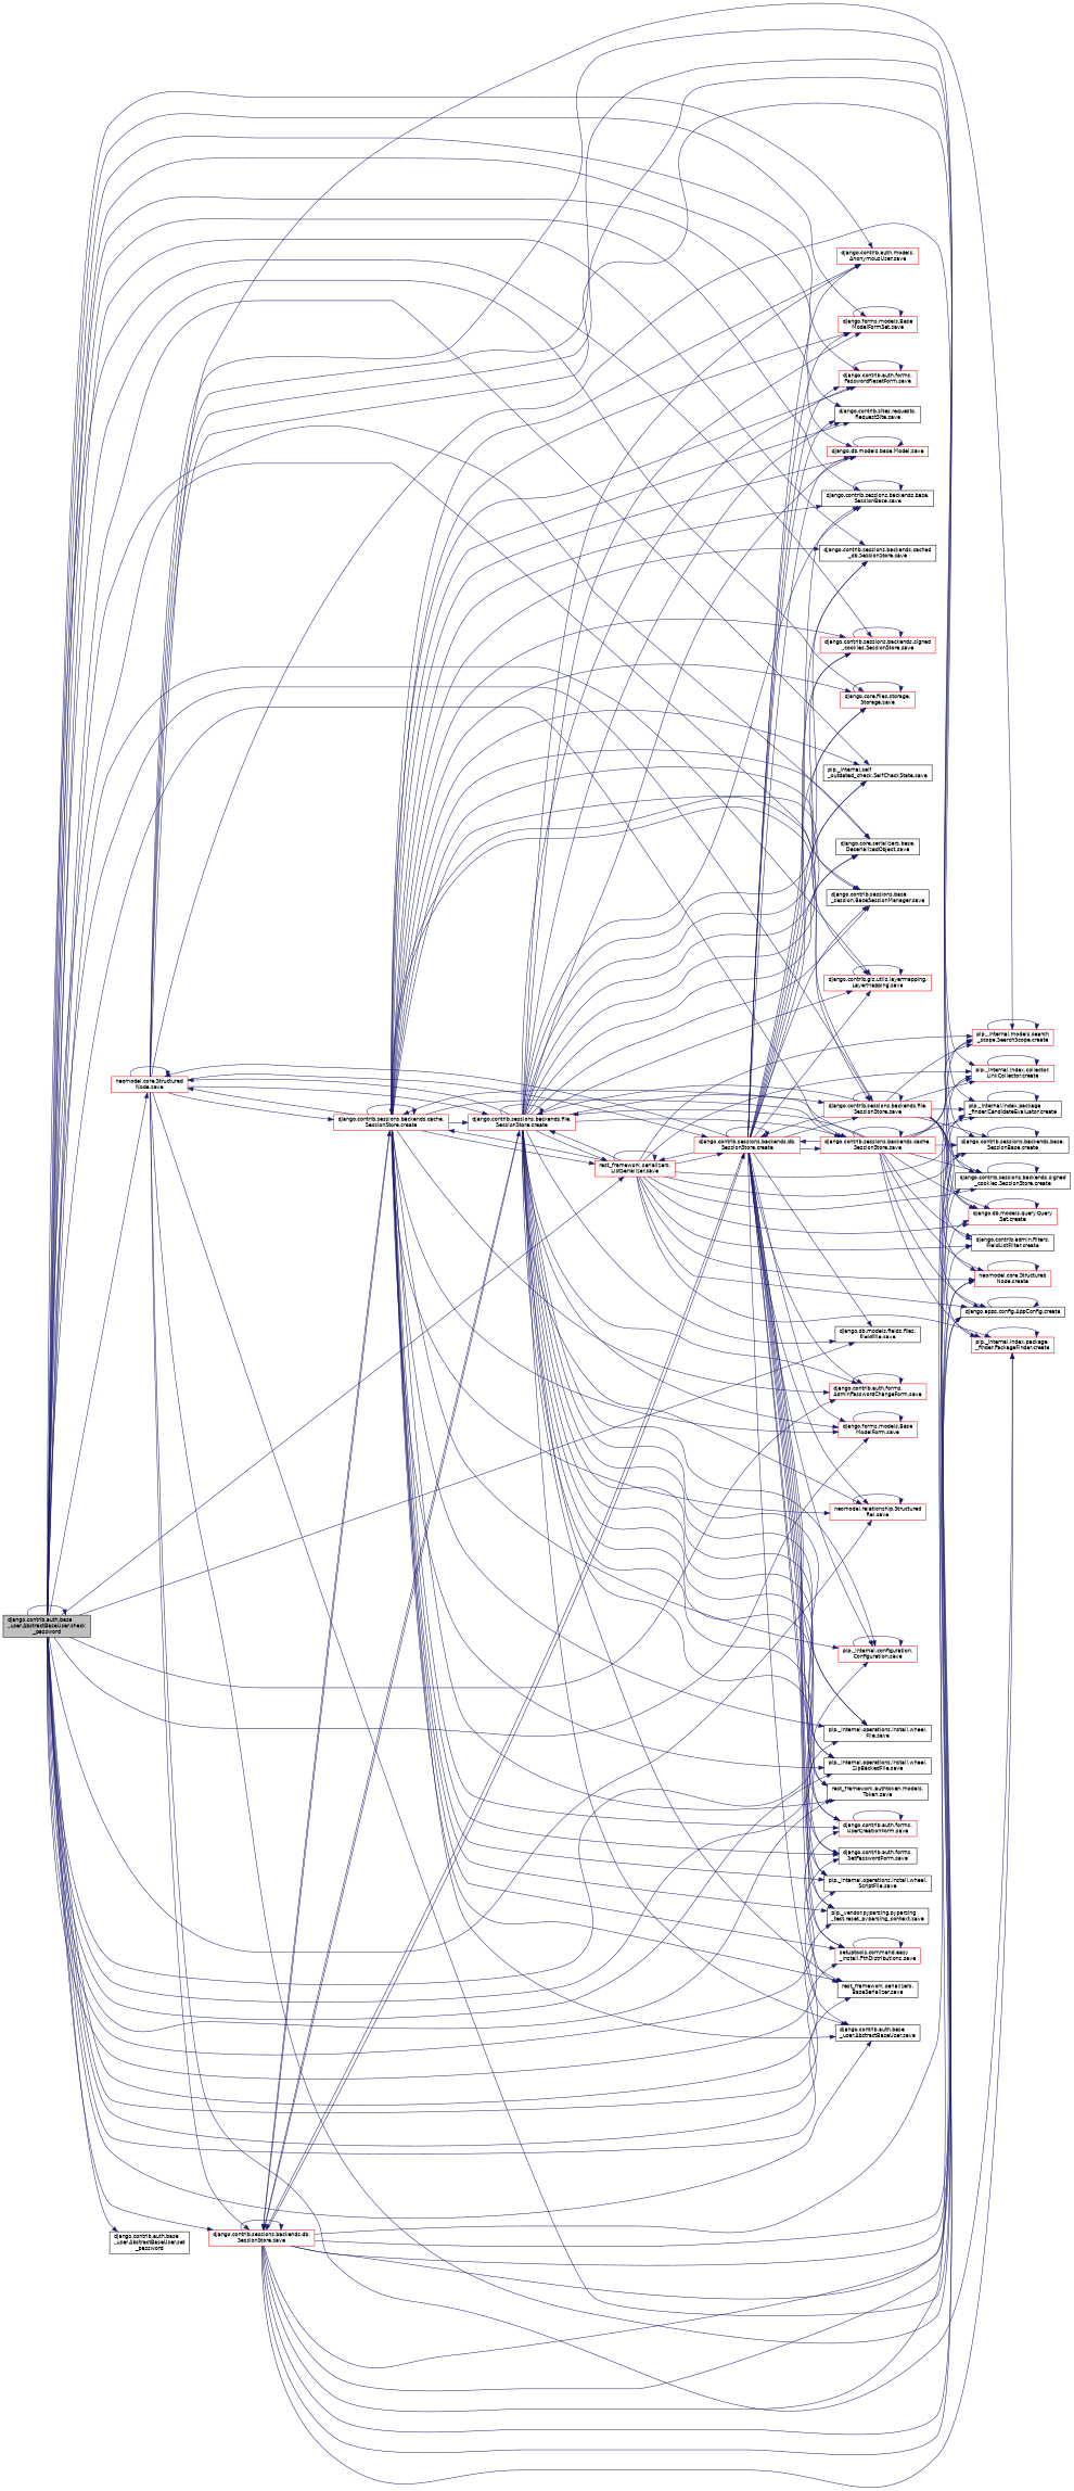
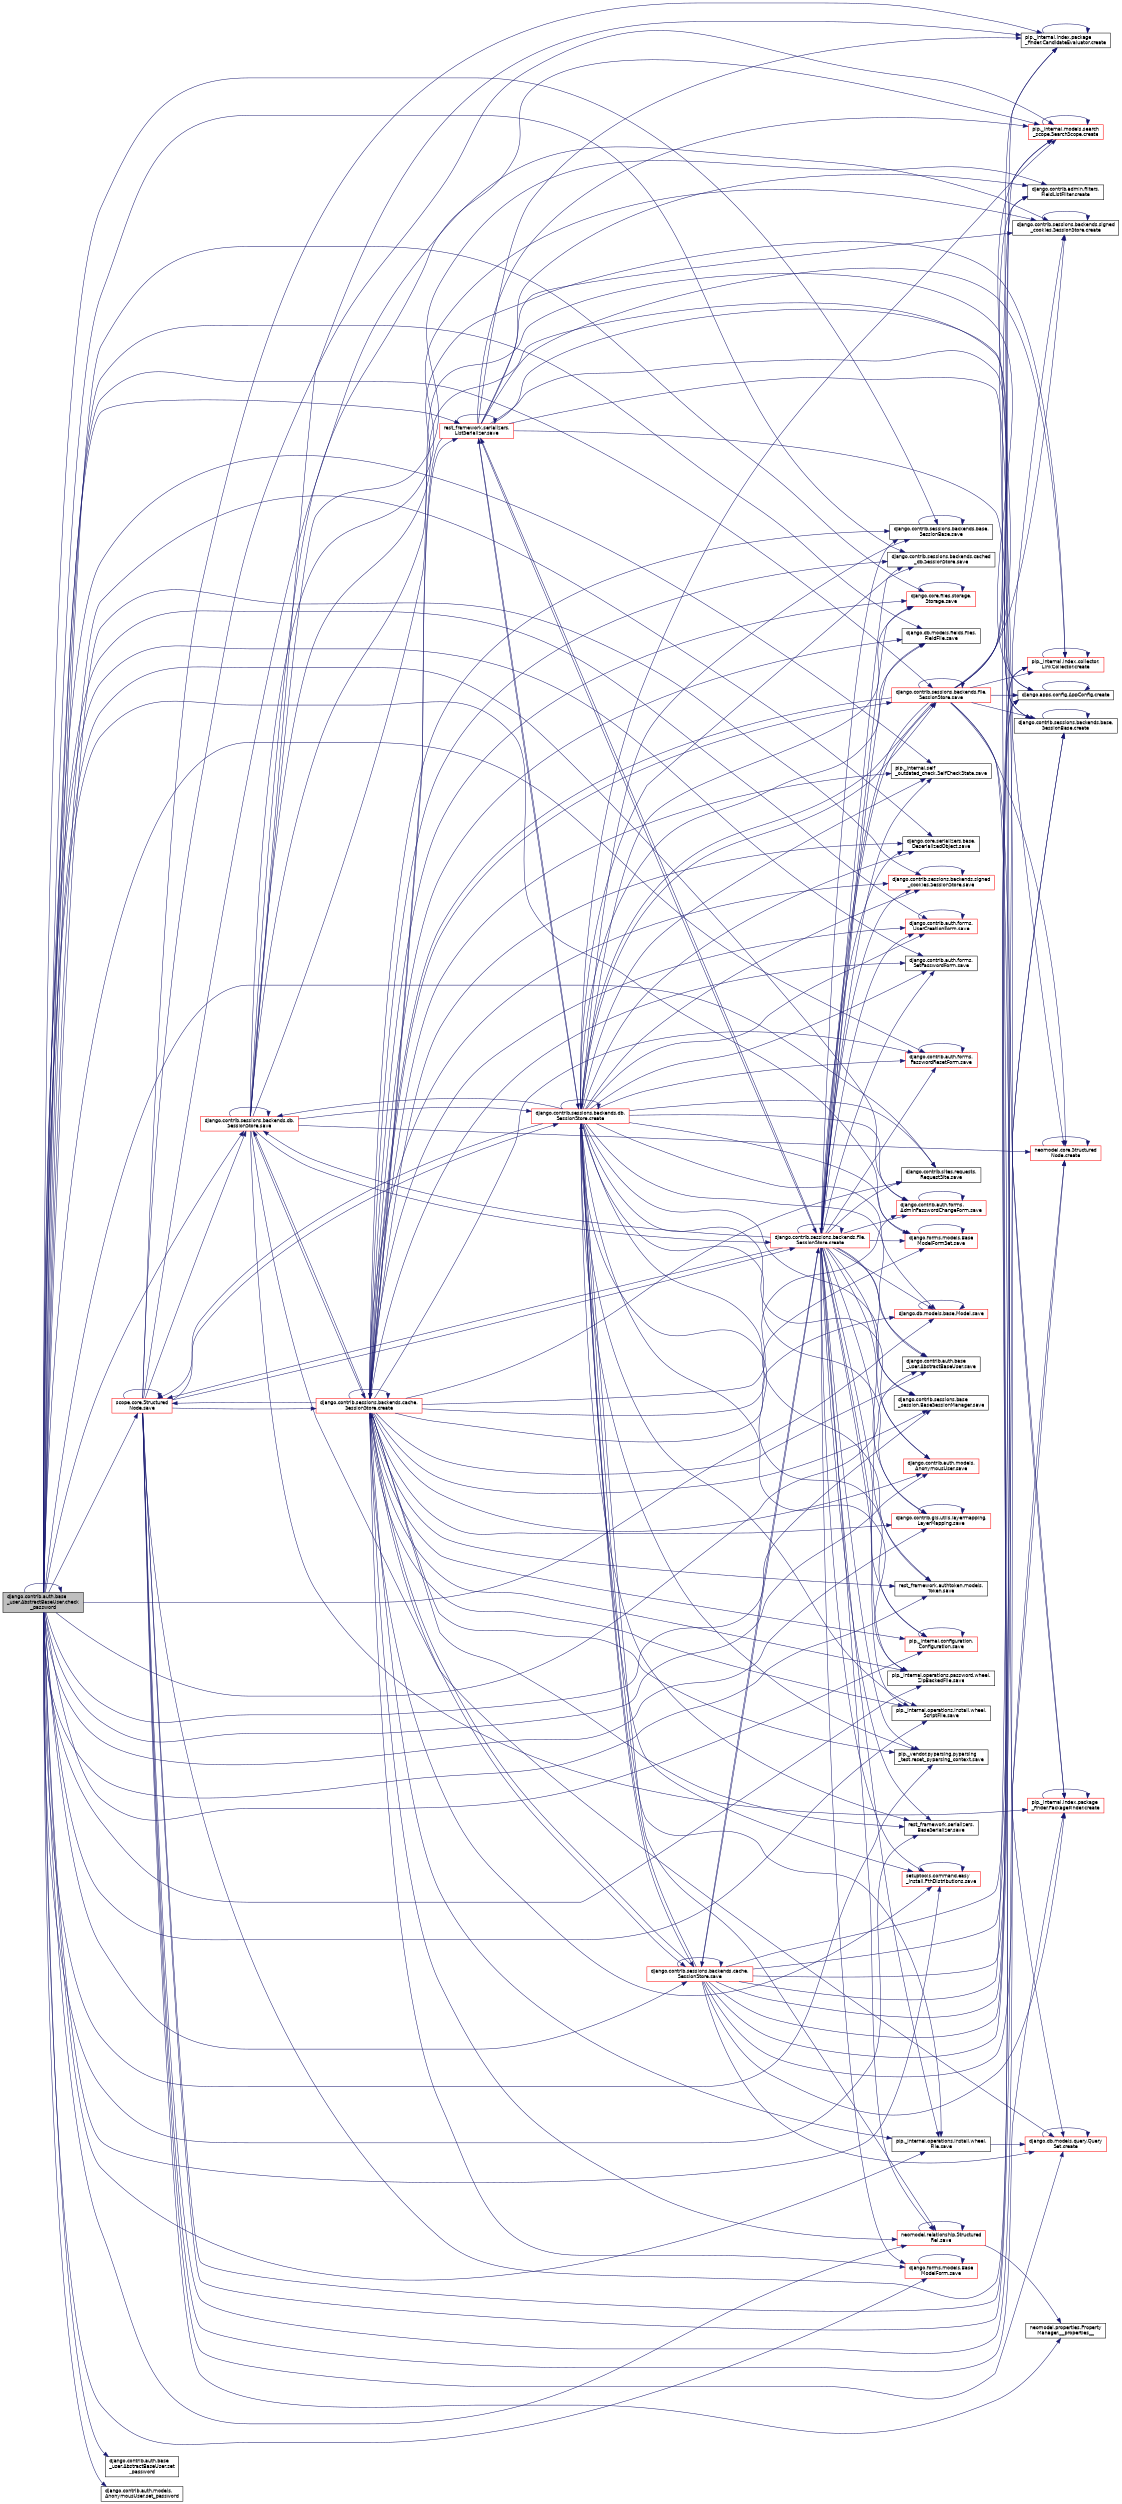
  digraph {
    rankdir=LR
    node [color=red fillcolor=white fontname=Helvetica fontsize=10 shape=record style=filled]
    edge [color=midnightblue fontname=Helvetica fontsize=10 labelfontname=Helvetica labelfontsize=10 style=solid]
    n1 [color=black fillcolor=grey75 fontcolor=black height=0.2 label="django.contrib.auth.base\l_user.AbstractBaseUser.check\l_password" width=0.4]
    n2 [height=0.2 label="django.contrib.auth.models.\lAnonymousUser.save" width=0.4]
-   n3 [height=0.2 label="neomodel.core.Structured\lNode.save" width=0.4]
+   n3 [height=0.2 label="scope.core.Structured\lNode.save" width=0.4]
    n4 [height=0.2 label="neomodel.relationship.Structured\lRel.save" width=0.4]
    n5 [height=0.2 label="pip._internal.configuration.\lConfiguration.save" width=0.4]
    n6 [color=black height=0.2 label="pip._internal.operations.install.wheel.\lFile.save" width=0.4]
-   n7 [color=black height=0.2 label="pip._internal.operations.install.wheel.\lZipBackedFile.save" width=0.4]
+   n7 [color=black height=0.2 label="pip._internal.operations.password.wheel.\lZipBackedFile.save" width=0.4]
    n8 [color=black height=0.2 label="pip._internal.operations.install.wheel.\lScriptFile.save" width=0.4]
    n9 [color=black height=0.2 label="pip._vendor.pyparsing.pyparsing\l_test.reset_pyparsing_context.save" width=0.4]
    n10 [height=0.2 label="setuptools.command.easy\l_install.PthDistributions.save" width=0.4]
    n11 [color=black height=0.2 label="rest_framework.serializers.\lBaseSerializer.save" width=0.4]
    n12 [height=0.2 label="rest_framework.serializers.\lListSerializer.save" width=0.4]
    n13 [color=black height=0.2 label="django.contrib.auth.base\l_user.AbstractBaseUser.save" width=0.4]
    n14 [color=black height=0.2 label="rest_framework.authtoken.models.\lToken.save" width=0.4]
    n15 [height=0.2 label="django.contrib.auth.forms.\lUserCreationForm.save" width=0.4]
    n16 [color=black height=0.2 label="django.contrib.auth.forms.\lSetPasswordForm.save" width=0.4]
    n17 [height=0.2 label="django.contrib.auth.forms.\lAdminPasswordChangeForm.save" width=0.4]
    n18 [height=0.2 label="django.forms.models.Base\lModelForm.save" width=0.4]
    n19 [height=0.2 label="django.forms.models.Base\lModelFormSet.save" width=0.4]
    n20 [height=0.2 label="django.contrib.auth.forms.\lPasswordResetForm.save" width=0.4]
    n21 [color=black height=0.2 label="django.contrib.sites.requests.\lRequestSite.save" width=0.4]
    n22 [height=0.2 label="django.db.models.base.Model.save" width=0.4]
    n23 [color=black height=0.2 label="django.contrib.sessions.backends.base.\lSessionBase.save" width=0.4]
    n24 [height=0.2 label="django.contrib.sessions.backends.cache.\lSessionStore.save" width=0.4]
    n25 [color=black height=0.2 label="django.contrib.sessions.backends.cached\l_db.SessionStore.save" width=0.4]
    n26 [height=0.2 label="django.contrib.sessions.backends.db.\lSessionStore.save" width=0.4]
    n27 [height=0.2 label="django.contrib.sessions.backends.file.\lSessionStore.save" width=0.4]
    n28 [height=0.2 label="django.contrib.sessions.backends.signed\l_cookies.SessionStore.save" width=0.4]
    n29 [height=0.2 label="django.core.files.storage.\lStorage.save" width=0.4]
    n30 [color=black height=0.2 label="django.db.models.fields.files.\lFieldFile.save" width=0.4]
    n31 [color=black height=0.2 label="pip._internal.self\l_outdated_check.SelfCheckState.save" width=0.4]
    n32 [color=black height=0.2 label="django.core.serializers.base.\lDeserializedObject.save" width=0.4]
    n33 [color=black height=0.2 label="django.contrib.sessions.base\l_session.BaseSessionManager.save" width=0.4]
    n34 [height=0.2 label="django.contrib.gis.utils.layermapping.\lLayerMapping.save" width=0.4]
    n35 [color=black height=0.2 label="django.contrib.auth.base\l_user.AbstractBaseUser.set\l_password" width=0.4]
+   n36 [color=black height=0.2 label="django.contrib.auth.models.\lAnonymousUser.set_password" width=0.4]
+   n37 [color=black height=0.2 label="neomodel.properties.Property\lManager.__properties__" width=0.4]
    n38 [height=0.2 label="neomodel.core.Structured\lNode.create" width=0.4]
    n39 [color=black height=0.2 label="django.apps.config.AppConfig.create" width=0.4]
    n40 [height=0.2 label="pip._internal.index.package\l_finder.PackageFinder.create" width=0.4]
    n41 [height=0.2 label="pip._internal.models.search\l_scope.SearchScope.create" width=0.4]
    n42 [height=0.2 label="pip._internal.index.collector.\lLinkCollector.create" width=0.4]
    n43 [color=black height=0.2 label="pip._internal.index.package\l_finder.CandidateEvaluator.create" width=0.4]
    n44 [color=black height=0.2 label="django.contrib.sessions.backends.base.\lSessionBase.create" width=0.4]
    n45 [height=0.2 label="django.contrib.sessions.backends.cache.\lSessionStore.create" width=0.4]
    n46 [height=0.2 label="django.contrib.sessions.backends.db.\lSessionStore.create" width=0.4]
    n47 [height=0.2 label="django.contrib.sessions.backends.file.\lSessionStore.create" width=0.4]
    n48 [color=black height=0.2 label="django.contrib.sessions.backends.signed\l_cookies.SessionStore.create" width=0.4]
    n49 [height=0.2 label="django.db.models.query.Query\lSet.create" width=0.4]
    n50 [color=black height=0.2 label="django.contrib.admin.filters.\lFieldListFilter.create" width=0.4]
    n1 -> n1
    n1 -> n2
    n1 -> n3
    n1 -> n4
    n1 -> n5
    n1 -> n6
    n1 -> n7
    n1 -> n8
    n1 -> n9
    n1 -> n10
    n1 -> n11
    n1 -> n12
    n1 -> n13
    n1 -> n14
    n1 -> n15
    n1 -> n16
    n1 -> n17
    n1 -> n18
    n1 -> n19
    n1 -> n20
    n1 -> n21
    n1 -> n22
    n1 -> n23
    n1 -> n24
    n1 -> n25
    n1 -> n26
    n1 -> n27
    n1 -> n28
    n1 -> n29
    n1 -> n30
    n1 -> n31
    n1 -> n32
    n1 -> n33
    n1 -> n34
    n1 -> n35
+   n1 -> n36
    n3 -> n3
    n3 -> n26
+   n3 -> n37
    n3 -> n38
    n3 -> n39
    n3 -> n40
    n3 -> n41
    n3 -> n42
    n3 -> n43
    n3 -> n44
    n3 -> n45
    n3 -> n46
    n3 -> n47
    n3 -> n48
    n3 -> n49
    n4 -> n4
+   n4 -> n37
    n5 -> n5
    n10 -> n10
    n12 -> n12
    n12 -> n38
    n12 -> n39
    n12 -> n40
    n12 -> n41
    n12 -> n42
    n12 -> n43
    n12 -> n44
    n12 -> n45
    n12 -> n46
    n12 -> n47
    n12 -> n48
-   n12 -> n49
+   n6 -> n49
    n12 -> n50
    n15 -> n15
    n17 -> n17
    n18 -> n18
    n19 -> n19
    n20 -> n20
    n22 -> n22
    n23 -> n23
    n24 -> n24
    n24 -> n38
    n24 -> n39
    n24 -> n40
    n24 -> n41
    n24 -> n42
    n24 -> n43
    n24 -> n44
    n24 -> n45
    n24 -> n46
    n24 -> n47
    n24 -> n48
    n24 -> n49
    n24 -> n50
    n26 -> n26
    n26 -> n38
    n26 -> n39
    n26 -> n40
    n26 -> n41
    n26 -> n42
    n26 -> n43
    n26 -> n44
    n26 -> n45
    n26 -> n46
    n26 -> n47
    n26 -> n48
    n26 -> n49
    n26 -> n50
    n27 -> n27
    n27 -> n38
    n27 -> n39
    n27 -> n40
    n27 -> n41
    n27 -> n42
    n27 -> n43
    n27 -> n44
    n27 -> n45
    n27 -> n46
    n27 -> n47
    n27 -> n48
    n27 -> n49
    n27 -> n50
    n28 -> n28
    n29 -> n29
    n34 -> n34
    n38 -> n38
    n39 -> n39
    n40 -> n40
    n41 -> n41
    n42 -> n42
    n43 -> n43
    n44 -> n44
    n45 -> n2
    n45 -> n3
    n45 -> n4
    n45 -> n5
    n45 -> n6
    n45 -> n7
    n45 -> n8
    n45 -> n9
    n45 -> n10
    n45 -> n11
    n45 -> n12
    n45 -> n13
    n45 -> n14
    n45 -> n15
    n45 -> n16
    n45 -> n17
    n45 -> n18
    n45 -> n19
    n45 -> n20
    n45 -> n21
    n45 -> n22
    n45 -> n23
    n45 -> n24
    n45 -> n25
    n45 -> n26
    n45 -> n27
    n45 -> n28
    n45 -> n29
-   n45 -> n47
+   n45 -> n30
    n45 -> n31
    n45 -> n32
    n45 -> n33
    n45 -> n34
    n45 -> n45
    n46 -> n2
    n46 -> n3
    n46 -> n4
    n46 -> n5
    n46 -> n6
    n46 -> n7
    n46 -> n8
    n46 -> n9
    n46 -> n10
    n46 -> n11
    n46 -> n12
    n46 -> n13
    n46 -> n14
    n46 -> n15
    n46 -> n16
    n46 -> n17
-   n46 -> n18
+   n46 -> n41
    n46 -> n19
    n46 -> n20
    n46 -> n21
    n46 -> n22
    n46 -> n23
    n46 -> n24
    n46 -> n25
    n46 -> n26
    n46 -> n27
    n46 -> n28
    n46 -> n29
    n46 -> n30
    n46 -> n31
    n46 -> n32
    n46 -> n33
    n46 -> n34
    n46 -> n46
    n47 -> n2
    n47 -> n3
    n47 -> n4
    n47 -> n5
    n47 -> n6
    n47 -> n7
    n47 -> n8
    n47 -> n9
    n47 -> n10
    n47 -> n11
    n47 -> n12
    n47 -> n13
    n47 -> n14
    n47 -> n15
    n47 -> n16
    n47 -> n17
    n47 -> n18
    n47 -> n19
    n47 -> n20
    n47 -> n21
    n47 -> n22
    n47 -> n23
    n47 -> n24
    n47 -> n25
    n47 -> n26
    n47 -> n27
    n47 -> n28
    n47 -> n29
    n47 -> n30
    n47 -> n31
    n47 -> n32
    n47 -> n33
    n47 -> n34
    n47 -> n47
    n48 -> n48
    n49 -> n49
  }
